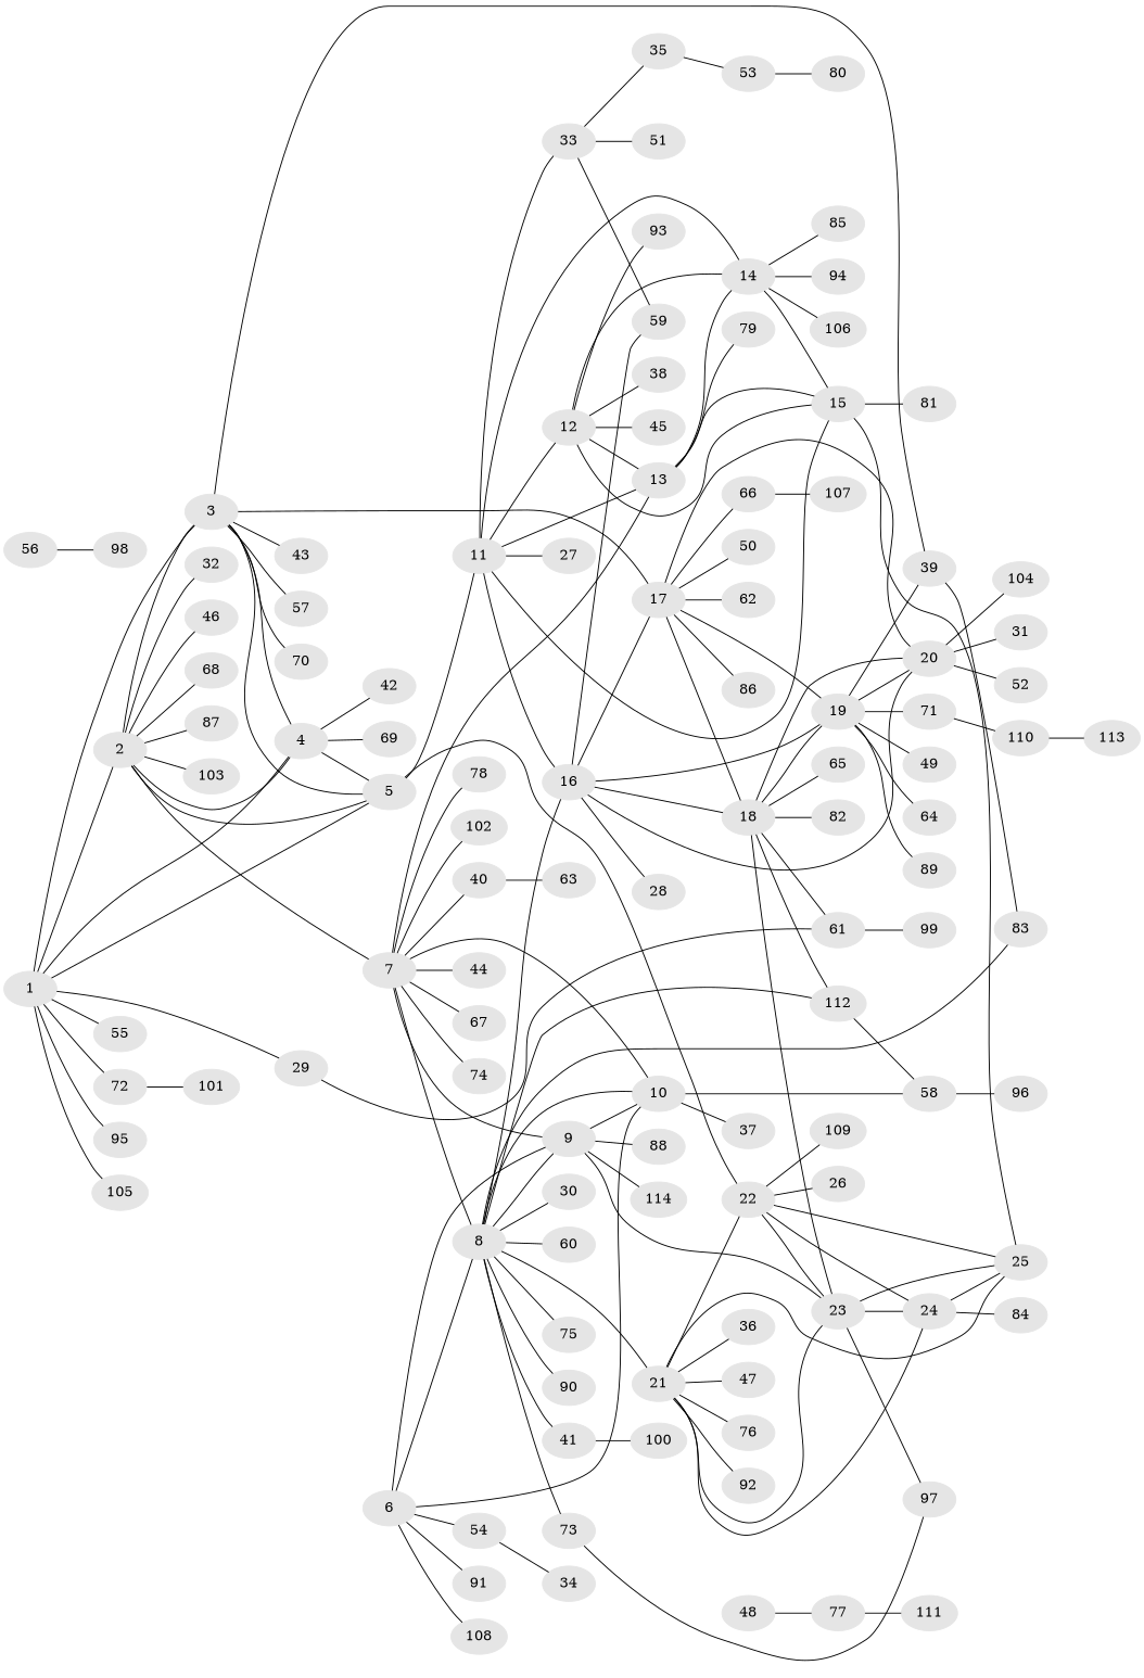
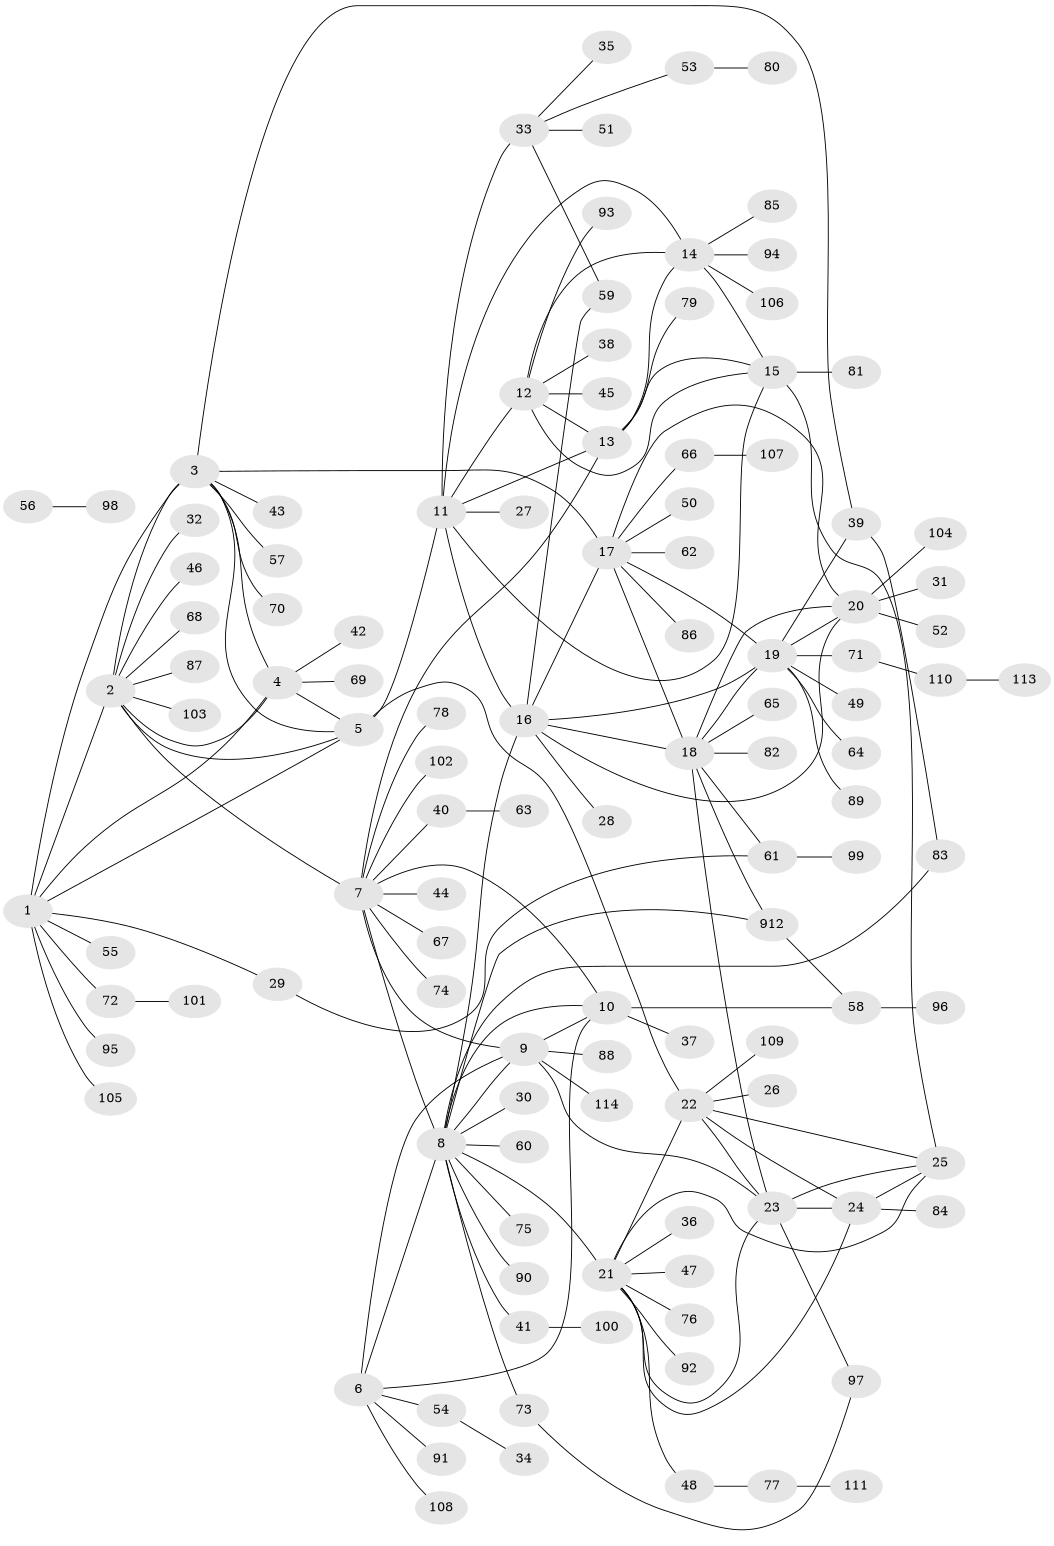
  graph {
    rankdir=LR
    node [color=gray90 style=filled]
    1
    2
    3
    4
    5
    29
    55
    72
    95
    105
    7
    32
    46
    68
    87
    103
    17
    39
    43
    57
    70
    42
    69
    11
    22
    61
    101
    8
    9
    10
    13
    40
    44
    67
    74
    78
    102
    18
    19
    20
    50
    62
    66
    86
    83
    16
    12
    14
    15
    27
    33
    23
    25
    24
    26
    109
    6
    54
    91
    108
    30
    41
    60
    73
    75
    90
-   112
+   112 [label=912]
    21
    88
    114
    37
    58
    34
    79
    63
    28
    59
    100
    56
    98
    97
    96
    38
    45
    93
    85
    94
    106
    81
    35
    51
    53
    65
    82
    49
    64
    71
    89
    31
    52
    104
    107
    99
    110
    36
    47
    48
    76
    92
    84
    77
    80
    111
    113
    1 -- 2
    1 -- 3
    1 -- 4
    1 -- 5
    1 -- 29
    1 -- 55
    1 -- 72
    1 -- 95
    1 -- 105
    2 -- 3
    2 -- 4
    2 -- 5
    2 -- 7
    2 -- 32
    2 -- 46
    2 -- 68
    2 -- 87
    2 -- 103
    3 -- 4
    3 -- 5
    3 -- 17
    3 -- 39
    3 -- 43
    3 -- 57
    3 -- 70
    4 -- 5
    4 -- 42
    4 -- 69
    5 -- 11
    5 -- 22
    29 -- 61
    72 -- 101
    7 -- 8
    7 -- 9
    7 -- 10
    7 -- 13
    7 -- 40
    7 -- 44
    7 -- 67
    7 -- 74
    7 -- 78
    7 -- 102
    17 -- 18
    17 -- 19
    17 -- 20
    17 -- 50
    17 -- 62
    17 -- 66
    17 -- 86
    39 -- 83
    11 -- 13
    11 -- 16
    11 -- 12
    11 -- 14
    11 -- 15
    11 -- 27
    11 -- 33
    22 -- 23
    22 -- 25
    22 -- 24
    22 -- 26
    22 -- 109
    61 -- 99
    8 -- 9
    8 -- 10
    8 -- 83
    8 -- 16
    8 -- 30
    8 -- 41
    8 -- 60
    8 -- 73
    8 -- 75
    8 -- 90
    8 -- 112
    8 -- 21
    9 -- 10
    9 -- 23
    9 -- 88
    9 -- 114
    10 -- 37
    10 -- 58
    13 -- 14
    13 -- 15
    13 -- 79
    40 -- 63
    18 -- 61
    18 -- 19
    18 -- 20
    18 -- 23
    18 -- 112
    18 -- 65
    18 -- 82
    19 -- 39
    19 -- 20
    19 -- 49
    19 -- 64
    19 -- 71
    19 -- 89
    20 -- 31
    20 -- 52
    20 -- 104
    66 -- 107
    16 -- 17
    16 -- 18
    16 -- 19
    16 -- 20
    16 -- 28
    16 -- 59
    12 -- 13
    12 -- 14
    12 -- 15
    12 -- 38
    12 -- 45
    12 -- 93
    14 -- 15
    14 -- 85
    14 -- 94
    14 -- 106
    15 -- 25
    15 -- 81
    33 -- 59
    33 -- 35
    33 -- 51
-   35 -- 53
+   33 -- 53
    23 -- 25
    23 -- 24
    23 -- 97
    24 -- 25
    24 -- 84
    6 -- 8
    6 -- 9
    6 -- 10
    6 -- 54
    6 -- 91
    6 -- 108
    54 -- 34
    41 -- 100
    73 -- 97
    112 -- 58
    21 -- 22
    21 -- 23
    21 -- 25
    21 -- 24
    21 -- 36
    21 -- 47
+   21 -- 48
    21 -- 76
    21 -- 92
    58 -- 96
    56 -- 98
    53 -- 80
    71 -- 110
    110 -- 113
    48 -- 77
    77 -- 111
  }
